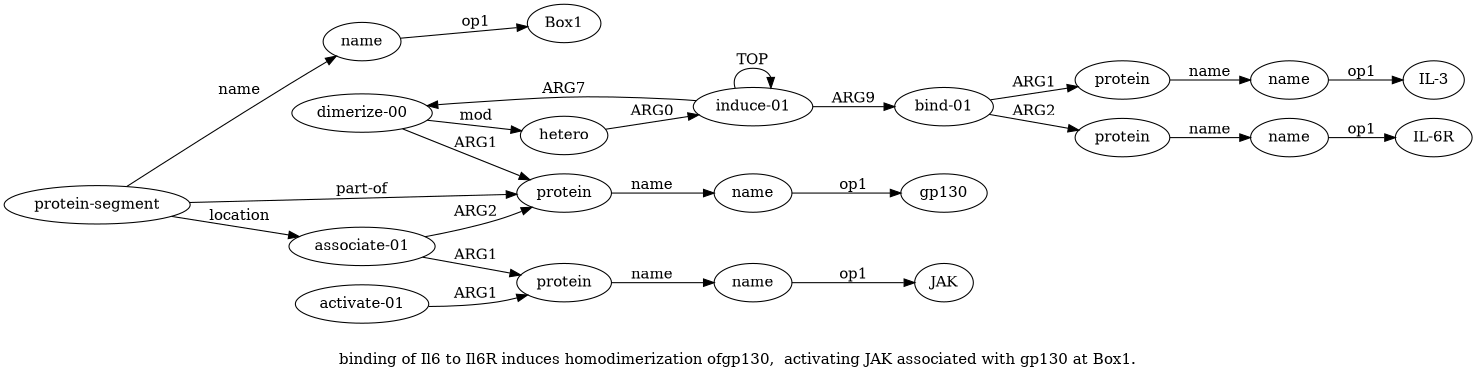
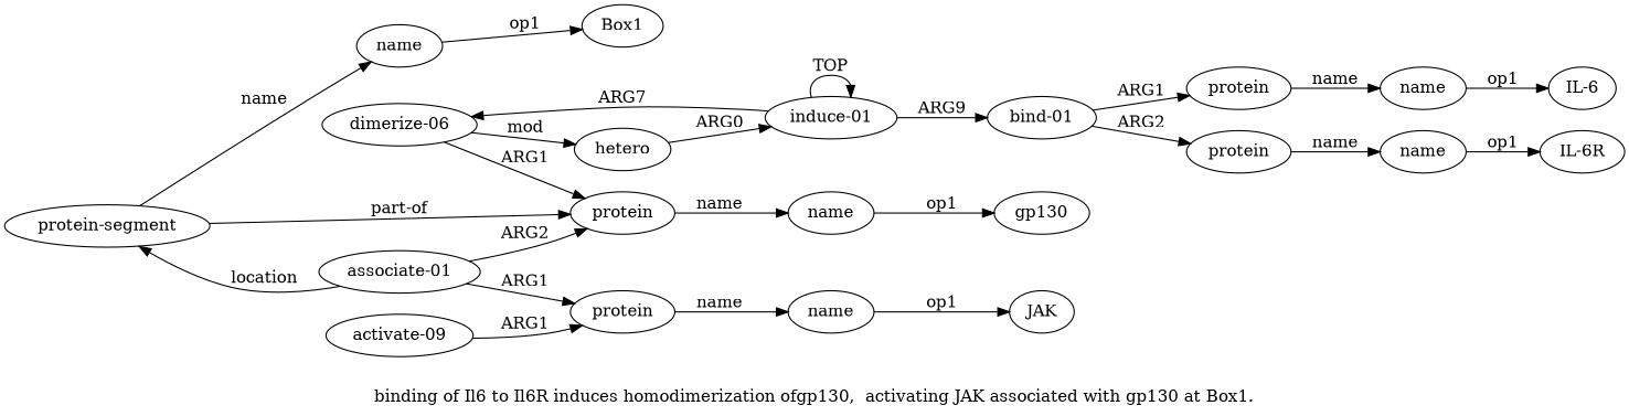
  digraph {
    label="binding of Il6 to Il6R induces homodimerization ofgp130,  activating JAK associated with gp130 at Box1."
    rankdir=LR
    node [color=black gold_ind=-1 gold_label=name test_ind=-1 test_label=name]
    edge [color=black gold_label=op1 test_label=op1]
    n1 [gold_ind=15 label=name test_ind=15]
    n2 [gold_label=Box1 label=Box1 test_label=Box1]
    n3 [gold_ind=14 gold_label="protein-segment" label="protein-segment" test_ind=14 test_label="protein-segment"]
    n4 [gold_ind=7 gold_label=protein label=protein test_ind=7 test_label=protein]
    n5 [gold_ind=8 label=name test_ind=8]
    n6 [gold_label=gp130 label=gp130 test_label=gp130]
    n7 [gold_ind=11 gold_label=protein label=protein test_ind=11 test_label=protein]
    n8 [gold_ind=12 label=name test_ind=12]
    n9 [gold_label=JAK label=JAK test_label=JAK]
-   n10 [gold_ind=10 gold_label="activate-01" label="activate-01" test_ind=10 test_label="activate-01"]
+   n10 [gold_ind=10 gold_label="activate-01" label="activate-09" test_ind=10 test_label="activate-01"]
    n11 [gold_ind=0 gold_label="induce-01" label="induce-01" test_ind=0 test_label="induce-01"]
    n12 [gold_ind=1 gold_label="bind-01" label="bind-01" test_ind=1 test_label="bind-01"]
-   n13 [gold_ind=6 gold_label="dimerize-00" label="dimerize-00" test_ind=6 test_label="dimerize-00"]
+   n13 [gold_ind=6 gold_label="dimerize-00" label="dimerize-06" test_ind=6 test_label="dimerize-00"]
    n14 [gold_ind=2 gold_label=protein label=protein test_ind=2 test_label=protein]
    n15 [gold_ind=4 gold_label=protein label=protein test_ind=4 test_label=protein]
    n16 [gold_ind=9 gold_label=hetero label=hetero test_ind=9 test_label=hetero]
    n17 [gold_ind=13 gold_label="associate-01" label="associate-01" test_ind=13 test_label="associate-01"]
    n18 [gold_label="IL-6R" label="IL-6R" test_label="IL-6R"]
-   n19 [gold_label="IL-6" label="IL-3" test_label="IL-6"]
+   n19 [gold_label="IL-6" label="IL-6" test_label="IL-6"]
    n20 [gold_ind=3 label=name test_ind=3]
    n21 [gold_ind=5 label=name test_ind=5]
    n1 -> n2 [label=op1]
    n3 -> n1 [gold_label=name label=name test_label=name]
    n3 -> n4 [gold_label="part-of" label="part-of" test_label="part-of"]
    n4 -> n5 [gold_label=name label=name test_label=name]
    n5 -> n6 [label=op1]
    n7 -> n8 [gold_label=name label=name test_label=name]
    n8 -> n9 [label=op1]
    n10 -> n7 [gold_label=ARG1 label=ARG1 test_label=ARG1]
    n11 -> n11 [gold_label=TOP label=TOP test_label=TOP]
    n11 -> n12 [gold_label=ARG0 label=ARG9 test_label=ARG0]
    n11 -> n13 [gold_label=ARG1 label=ARG7 test_label=ARG1]
    n12 -> n14 [gold_label=ARG1 label=ARG1 test_label=ARG1]
    n12 -> n15 [gold_label=ARG2 label=ARG2 test_label=ARG2]
    n13 -> n4 [gold_label=ARG1 label=ARG1 test_label=ARG1]
    n13 -> n16 [gold_label=mod label=mod test_label=mod]
    n14 -> n20 [gold_label=name label=name test_label=name]
    n15 -> n21 [gold_label=name label=name test_label=name]
    n16 -> n11 [gold_label=ARG0 label=ARG0 test_label=ARG0]
-   n3 -> n17 [gold_label=location label=location test_label=location]
+   n17 -> n3 [gold_label=location label=location test_label=location]
    n17 -> n4 [gold_label=ARG2 label=ARG2 test_label=ARG2]
    n17 -> n7 [gold_label=ARG1 label=ARG1 test_label=ARG1]
    n20 -> n19 [label=op1]
    n21 -> n18 [label=op1]
  }
